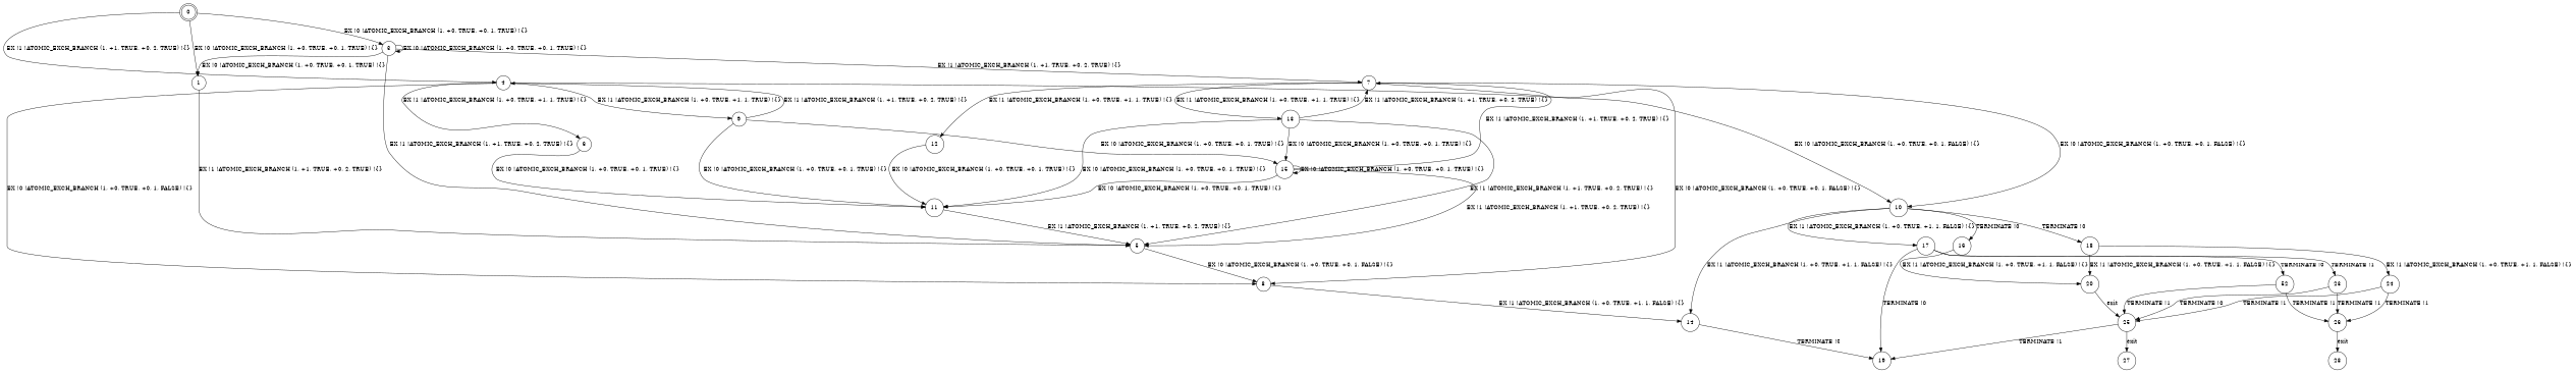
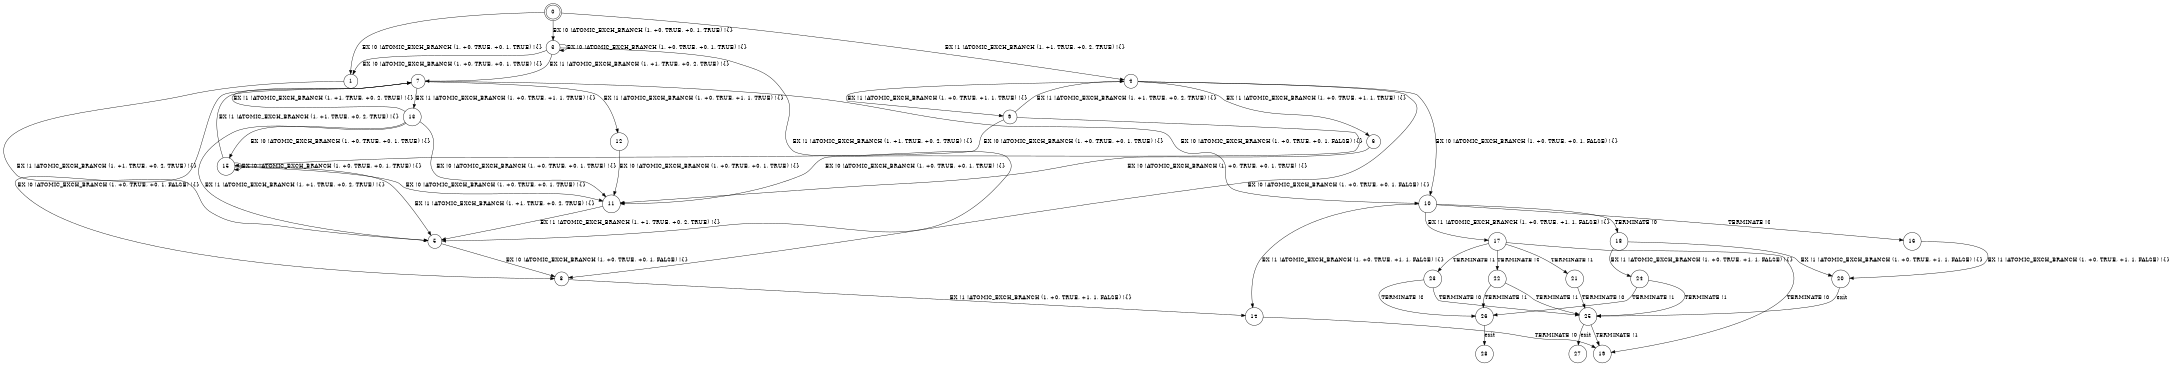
  digraph {
    node [shape=circle]
    0 [peripheries=2]
    1
    3
    4
    5
    7
    6
    8
    9
    10
    11
    12
    13
    14
    15
    16
    17
    18
    19
    20
-   22 [label=52]
+   21
+   22
    23
    24
    25
    26
    27
    28
    0 -> 1 [label="EX !0 !ATOMIC_EXCH_BRANCH (1, +0, TRUE, +0, 1, TRUE) !{}"]
    0 -> 3 [label="EX !0 !ATOMIC_EXCH_BRANCH (1, +0, TRUE, +0, 1, TRUE) !{}"]
    0 -> 4 [label="EX !1 !ATOMIC_EXCH_BRANCH (1, +1, TRUE, +0, 2, TRUE) !{}"]
    1 -> 5 [label="EX !1 !ATOMIC_EXCH_BRANCH (1, +1, TRUE, +0, 2, TRUE) !{}"]
    3 -> 1 [label="EX !0 !ATOMIC_EXCH_BRANCH (1, +0, TRUE, +0, 1, TRUE) !{}"]
    3 -> 3 [label="EX !0 !ATOMIC_EXCH_BRANCH (1, +0, TRUE, +0, 1, TRUE) !{}"]
    3 -> 5 [label="EX !1 !ATOMIC_EXCH_BRANCH (1, +1, TRUE, +0, 2, TRUE) !{}"]
    3 -> 7 [label="EX !1 !ATOMIC_EXCH_BRANCH (1, +1, TRUE, +0, 2, TRUE) !{}"]
    4 -> 6 [label="EX !1 !ATOMIC_EXCH_BRANCH (1, +0, TRUE, +1, 1, TRUE) !{}"]
    4 -> 8 [label="EX !0 !ATOMIC_EXCH_BRANCH (1, +0, TRUE, +0, 1, FALSE) !{}"]
    4 -> 9 [label="EX !1 !ATOMIC_EXCH_BRANCH (1, +0, TRUE, +1, 1, TRUE) !{}"]
    4 -> 10 [label="EX !0 !ATOMIC_EXCH_BRANCH (1, +0, TRUE, +0, 1, FALSE) !{}"]
    5 -> 8 [label="EX !0 !ATOMIC_EXCH_BRANCH (1, +0, TRUE, +0, 1, FALSE) !{}"]
    7 -> 8 [label="EX !0 !ATOMIC_EXCH_BRANCH (1, +0, TRUE, +0, 1, FALSE) !{}"]
    7 -> 10 [label="EX !0 !ATOMIC_EXCH_BRANCH (1, +0, TRUE, +0, 1, FALSE) !{}"]
    7 -> 12 [label="EX !1 !ATOMIC_EXCH_BRANCH (1, +0, TRUE, +1, 1, TRUE) !{}"]
    7 -> 13 [label="EX !1 !ATOMIC_EXCH_BRANCH (1, +0, TRUE, +1, 1, TRUE) !{}"]
    6 -> 11 [label="EX !0 !ATOMIC_EXCH_BRANCH (1, +0, TRUE, +0, 1, TRUE) !{}"]
    8 -> 14 [label="EX !1 !ATOMIC_EXCH_BRANCH (1, +0, TRUE, +1, 1, FALSE) !{}"]
    9 -> 4 [label="EX !1 !ATOMIC_EXCH_BRANCH (1, +1, TRUE, +0, 2, TRUE) !{}"]
    9 -> 11 [label="EX !0 !ATOMIC_EXCH_BRANCH (1, +0, TRUE, +0, 1, TRUE) !{}"]
    9 -> 15 [label="EX !0 !ATOMIC_EXCH_BRANCH (1, +0, TRUE, +0, 1, TRUE) !{}"]
    10 -> 14 [label="EX !1 !ATOMIC_EXCH_BRANCH (1, +0, TRUE, +1, 1, FALSE) !{}"]
    10 -> 16 [label="TERMINATE !0"]
    10 -> 17 [label="EX !1 !ATOMIC_EXCH_BRANCH (1, +0, TRUE, +1, 1, FALSE) !{}"]
    10 -> 18 [label="TERMINATE !0"]
    11 -> 5 [label="EX !1 !ATOMIC_EXCH_BRANCH (1, +1, TRUE, +0, 2, TRUE) !{}"]
    12 -> 11 [label="EX !0 !ATOMIC_EXCH_BRANCH (1, +0, TRUE, +0, 1, TRUE) !{}"]
    13 -> 5 [label="EX !1 !ATOMIC_EXCH_BRANCH (1, +1, TRUE, +0, 2, TRUE) !{}"]
    13 -> 7 [label="EX !1 !ATOMIC_EXCH_BRANCH (1, +1, TRUE, +0, 2, TRUE) !{}"]
    13 -> 11 [label="EX !0 !ATOMIC_EXCH_BRANCH (1, +0, TRUE, +0, 1, TRUE) !{}"]
    13 -> 15 [label="EX !0 !ATOMIC_EXCH_BRANCH (1, +0, TRUE, +0, 1, TRUE) !{}"]
    14 -> 19 [label="TERMINATE !0"]
    15 -> 5 [label="EX !1 !ATOMIC_EXCH_BRANCH (1, +1, TRUE, +0, 2, TRUE) !{}"]
    15 -> 7 [label="EX !1 !ATOMIC_EXCH_BRANCH (1, +1, TRUE, +0, 2, TRUE) !{}"]
    15 -> 11 [label="EX !0 !ATOMIC_EXCH_BRANCH (1, +0, TRUE, +0, 1, TRUE) !{}"]
    15 -> 15 [label="EX !0 !ATOMIC_EXCH_BRANCH (1, +0, TRUE, +0, 1, TRUE) !{}"]
    16 -> 20 [label="EX !1 !ATOMIC_EXCH_BRANCH (1, +0, TRUE, +1, 1, FALSE) !{}"]
    17 -> 19 [label="TERMINATE !0"]
+   17 -> 21 [label="TERMINATE !1"]
    17 -> 22 [label="TERMINATE !0"]
    17 -> 23 [label="TERMINATE !1"]
    18 -> 20 [label="EX !1 !ATOMIC_EXCH_BRANCH (1, +0, TRUE, +1, 1, FALSE) !{}"]
    18 -> 24 [label="EX !1 !ATOMIC_EXCH_BRANCH (1, +0, TRUE, +1, 1, FALSE) !{}"]
    20 -> 25 [label=exit]
+   21 -> 25 [label="TERMINATE !0"]
    22 -> 25 [label="TERMINATE !1"]
    22 -> 26 [label="TERMINATE !1"]
    23 -> 25 [label="TERMINATE !0"]
-   23 -> 26 [label="TERMINATE !1"]
+   23 -> 26 [label="TERMINATE !0"]
    24 -> 25 [label="TERMINATE !1"]
    24 -> 26 [label="TERMINATE !1"]
    25 -> 19 [label="TERMINATE !1"]
    25 -> 27 [label=exit]
    26 -> 28 [label=exit]
  }
